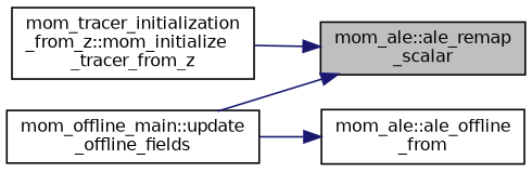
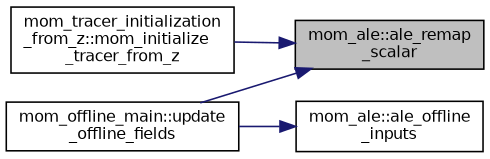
  digraph {
    rankdir=RL
    node [color=black fillcolor=white fontname=Helvetica fontsize=10 shape=record style=filled]
    edge [color=midnightblue dir=back fontname=Helvetica fontsize=10 labelfontname=Helvetica labelfontsize=10 style=solid]
    n1 [fillcolor=grey75 fontcolor=black height=0.2 label="mom_ale::ale_remap\l_scalar" width=0.4]
    n2 [height=0.2 label="mom_tracer_initialization\l_from_z::mom_initialize\l_tracer_from_z" width=0.4]
    n3 [height=0.2 label="mom_offline_main::update\l_offline_fields" width=0.4]
-   n4 [height=0.2 label="mom_ale::ale_offline\l_from" width=0.4]
+   n4 [height=0.2 label="mom_ale::ale_offline\l_inputs" width=0.4]
    n1 -> n2
    n1 -> n3
    n4 -> n3
  }
